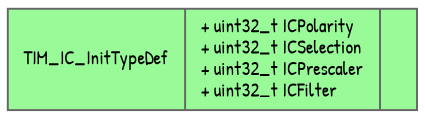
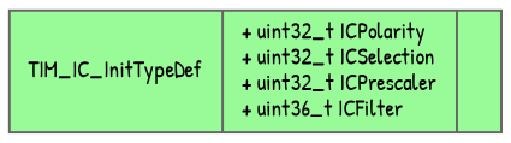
  digraph {
    rankdir=LR
    fontname="Patrick Hand"
-   n1 [color=gray40 fillcolor=palegreen fontcolor=black fontname="Patrick Hand" fontsize=10 height=0.2 label="{TIM_IC_InitTypeDef\n|+ uint32_t ICPolarity\l+ uint32_t ICSelection\l+ uint32_t ICPrescaler\l+ uint32_t ICFilter\l|}" shape=record style=filled width=0.4]
+   n1 [color=gray40 fillcolor=palegreen fontcolor=black fontname="Patrick Hand" fontsize=10 height=0.2 label="{TIM_IC_InitTypeDef\n|+ uint32_t ICPolarity\l+ uint32_t ICSelection\l+ uint32_t ICPrescaler\l+ uint36_t ICFilter\l|}" shape=record style=filled width=0.4]
  }
